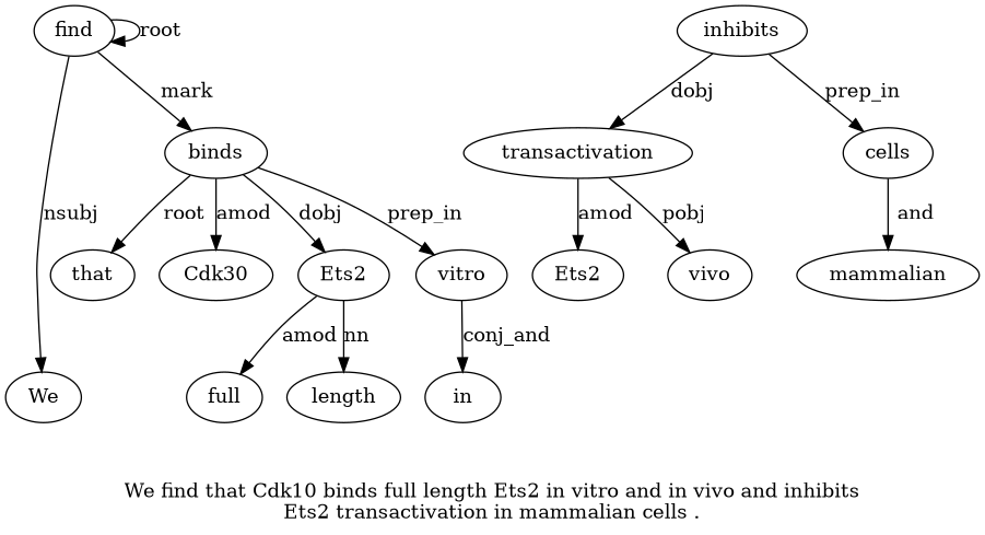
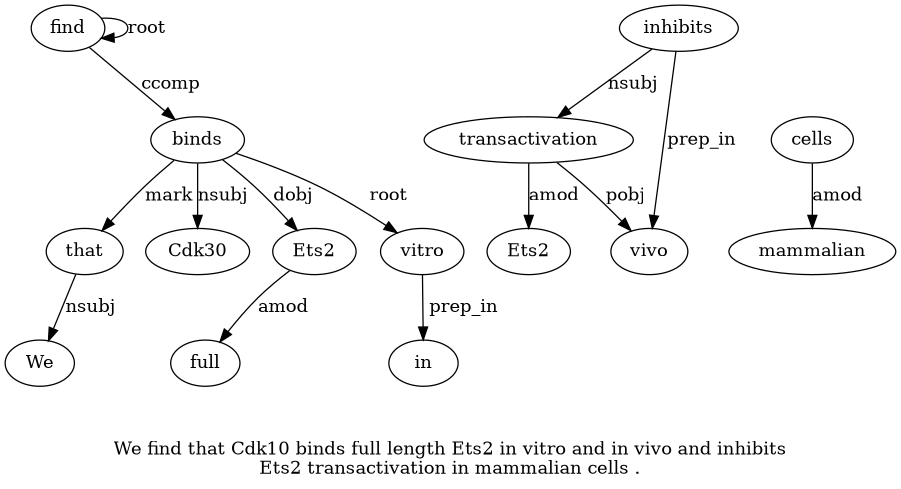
  digraph {
    fontname="DejaVu Serif"
    label="We find that Cdk10 binds full length Ets2 in vitro and in vivo and inhibits\nEts2 transactivation in mammalian cells ."
    node [fillcolor=white fontname="DejaVu Serif" style=filled]
    edge [fontname="DejaVu Serif"]
    n1 [label=find]
    n2 [label=We]
    n3 [label=binds]
    n4 [label=that]
    n5 [label=Cdk30]
    n6 [label=Ets2]
    n7 [label=vitro]
    n8 [label=full]
-   n9 [label=length]
    n10 [label=in]
    n11 [label=inhibits]
    n12 [label=transactivation]
    n13 [label=cells]
    n14 [label=vivo]
    n15 [label=Ets2]
    n16 [label=mammalian]
    n1 -> n1 [label=root]
-   n1 -> n2 [label=nsubj]
-   n1 -> n3 [label=mark]
-   n3 -> n4 [label=root]
-   n3 -> n5 [label=amod]
+   n4 -> n2 [label=nsubj]
+   n1 -> n3 [label=ccomp]
+   n3 -> n4 [label=mark]
+   n3 -> n5 [label=nsubj]
    n3 -> n6 [label=dobj]
-   n3 -> n7 [label=prep_in]
+   n3 -> n7 [label=root]
    n6 -> n8 [label=amod]
-   n6 -> n9 [label=nn]
-   n7 -> n10 [label=conj_and]
-   n11 -> n12 [label=dobj]
-   n11 -> n13 [label=prep_in]
+   n7 -> n10 [label=prep_in]
+   n11 -> n12 [label=nsubj]
+   n11 -> n14 [label=prep_in]
    n12 -> n14 [label=pobj]
    n12 -> n15 [label=amod]
-   n13 -> n16 [label=and]
+   n13 -> n16 [label=amod]
  }
